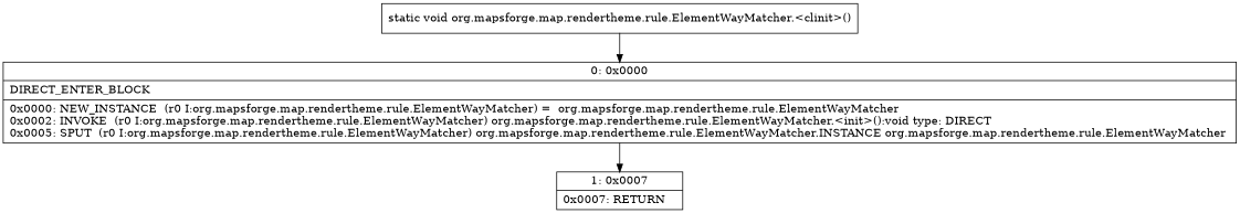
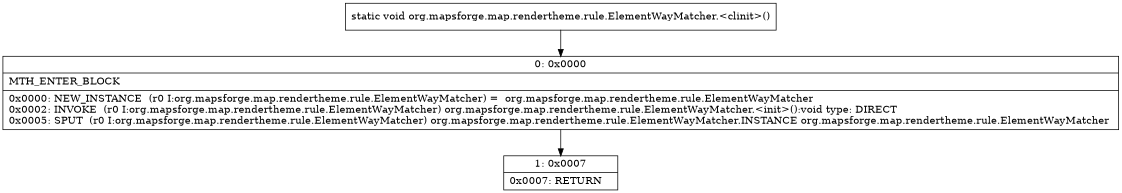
  digraph {
    node [shape=record]
-   n1 [label="{0\:\ 0x0000|DIRECT_ENTER_BLOCK\l|0x0000: NEW_INSTANCE  (r0 I:org.mapsforge.map.rendertheme.rule.ElementWayMatcher) =  org.mapsforge.map.rendertheme.rule.ElementWayMatcher \l0x0002: INVOKE  (r0 I:org.mapsforge.map.rendertheme.rule.ElementWayMatcher) org.mapsforge.map.rendertheme.rule.ElementWayMatcher.\<init\>():void type: DIRECT \l0x0005: SPUT  (r0 I:org.mapsforge.map.rendertheme.rule.ElementWayMatcher) org.mapsforge.map.rendertheme.rule.ElementWayMatcher.INSTANCE org.mapsforge.map.rendertheme.rule.ElementWayMatcher \l}"]
+   n1 [label="{0\:\ 0x0000|MTH_ENTER_BLOCK\l|0x0000: NEW_INSTANCE  (r0 I:org.mapsforge.map.rendertheme.rule.ElementWayMatcher) =  org.mapsforge.map.rendertheme.rule.ElementWayMatcher \l0x0002: INVOKE  (r0 I:org.mapsforge.map.rendertheme.rule.ElementWayMatcher) org.mapsforge.map.rendertheme.rule.ElementWayMatcher.\<init\>():void type: DIRECT \l0x0005: SPUT  (r0 I:org.mapsforge.map.rendertheme.rule.ElementWayMatcher) org.mapsforge.map.rendertheme.rule.ElementWayMatcher.INSTANCE org.mapsforge.map.rendertheme.rule.ElementWayMatcher \l}"]
    n2 [label="{1\:\ 0x0007|0x0007: RETURN   \l}"]
    n3 [label="{static void org.mapsforge.map.rendertheme.rule.ElementWayMatcher.\<clinit\>() }"]
    n1 -> n2
    n3 -> n1
  }
